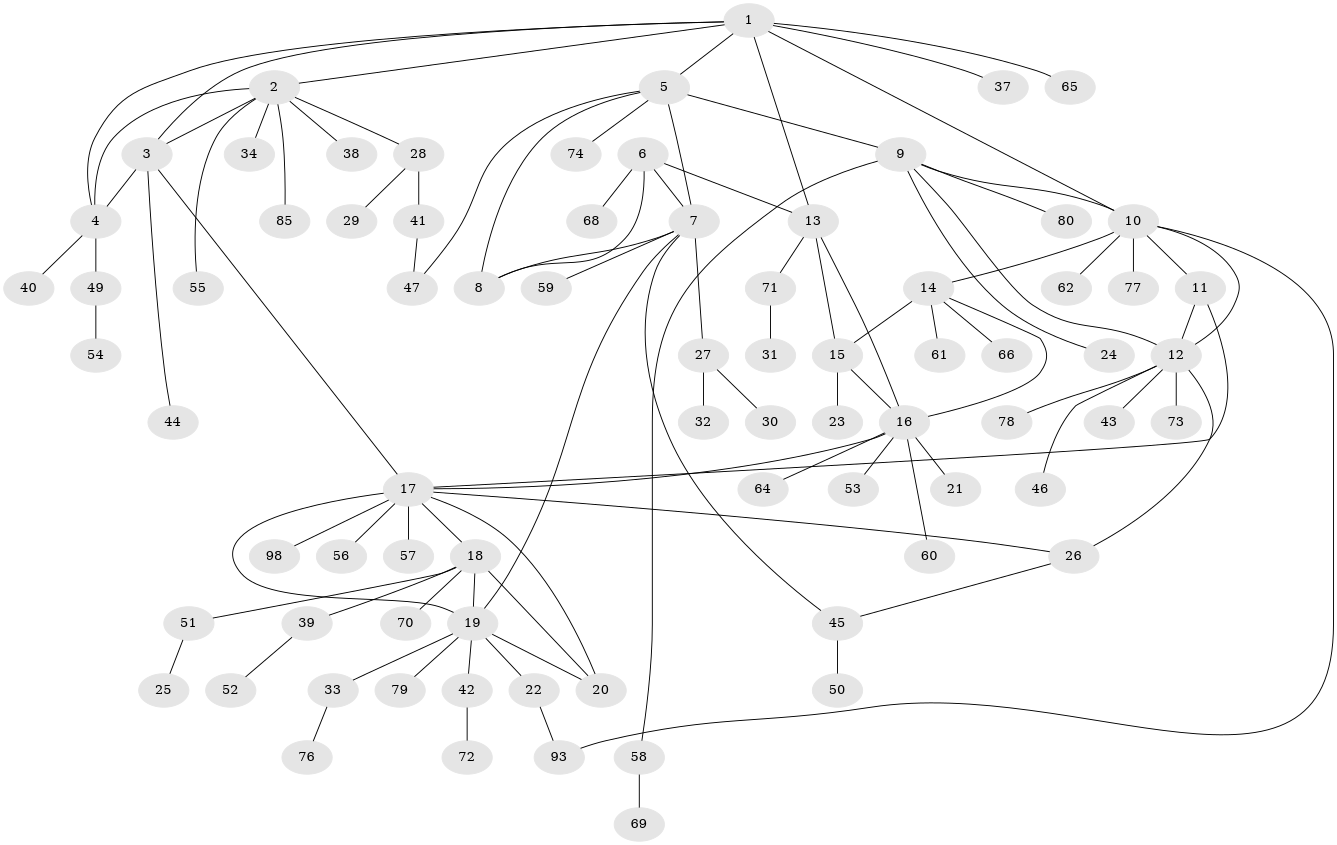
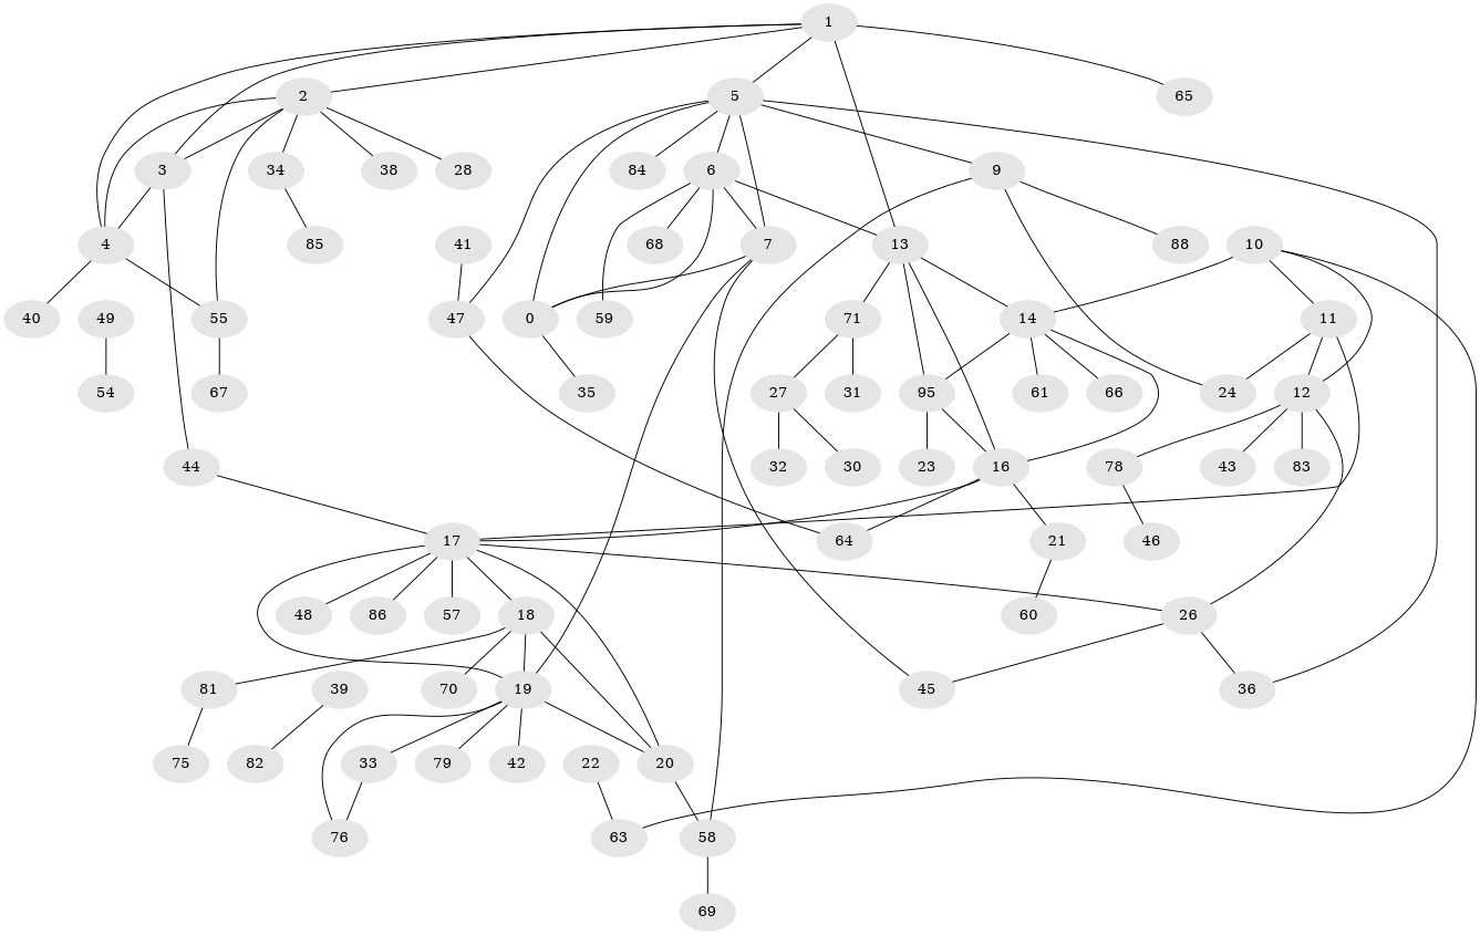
  graph {
    node [color=gray90 style=filled]
    1
    2
    3
    4
    5
    10
    13
-   37
    65
    n10 [label=85]
    28
    34
    38
    55
    17
    44
    40
    49
    6
    7
-   8
+   8 [label=0]
    9
+   36
    47
-   74
+   74 [label=84]
    11
    12
    14
-   62
-   63 [label=93]
-   77
-   15
+   63
+   15 [label=95]
    16
    71
-   29
    41
+   67
    19
    26
    18
    20
-   48 [label=98]
-   56
+   48
+   56 [label=86]
    57
    54
    59
    68
    27
    45
+   35
    58
-   80
+   80 [label=88]
    24
    64
    22
    33
    42
    79
    30
    32
-   50
    43
    46
-   73
+   73 [label=83]
    78
    69
    61
    66
    23
    21
-   53
    60
    31
    39
-   51
+   51 [label=81]
    70
-   52
-   75 [label=25]
+   52 [label=82]
+   75
    76
-   72
    1 -- 2
    1 -- 3
    1 -- 4
    1 -- 5
-   1 -- 10
    1 -- 13
-   1 -- 37
    1 -- 65
    2 -- 3
    2 -- 4
-   2 -- n10
+   34 -- n10
    2 -- 28
    2 -- 34
    2 -- 38
    2 -- 55
    3 -- 4
-   3 -- 17
+   44 -- 17
    3 -- 44
    4 -- 40
-   4 -- 49
+   4 -- 55
+   5 -- 6
    5 -- 7
    5 -- 8
    5 -- 9
+   5 -- 36
    5 -- 47
    5 -- 74
    10 -- 11
    10 -- 12
    10 -- 14
-   10 -- 62
    10 -- 63
-   10 -- 77
+   13 -- 14
    13 -- 15
    13 -- 16
    13 -- 71
-   28 -- 29
-   28 -- 41
+   55 -- 67
    17 -- 19
    17 -- 26
    17 -- 18
    17 -- 20
    17 -- 48
    17 -- 56
    17 -- 57
    49 -- 54
    6 -- 13
    6 -- 7
    6 -- 8
-   7 -- 59
+   6 -- 59
    6 -- 68
    7 -- 8
    7 -- 19
-   7 -- 27
+   71 -- 27
    7 -- 45
-   9 -- 10
-   9 -- 12
+   8 -- 35
    9 -- 58
    9 -- 80
    9 -- 24
+   47 -- 64
    11 -- 17
    11 -- 12
+   11 -- 24
    12 -- 26
    12 -- 43
-   12 -- 46
+   78 -- 46
    12 -- 73
    12 -- 78
    14 -- 15
    14 -- 16
    14 -- 61
    14 -- 66
    15 -- 16
    15 -- 23
    16 -- 17
    16 -- 64
    16 -- 21
-   16 -- 53
-   16 -- 60
+   21 -- 60
    71 -- 31
    41 -- 47
    19 -- 20
-   19 -- 22
+   19 -- 76
    19 -- 33
    19 -- 42
    19 -- 79
+   26 -- 36
    26 -- 45
    18 -- 19
    18 -- 20
-   18 -- 39
    18 -- 51
    18 -- 70
+   20 -- 58
    27 -- 30
    27 -- 32
-   45 -- 50
    58 -- 69
    22 -- 63
    33 -- 76
-   42 -- 72
    39 -- 52
    51 -- 75
  }
